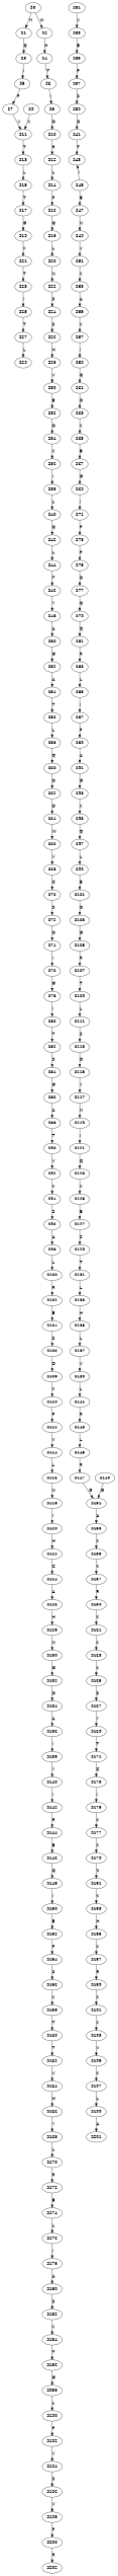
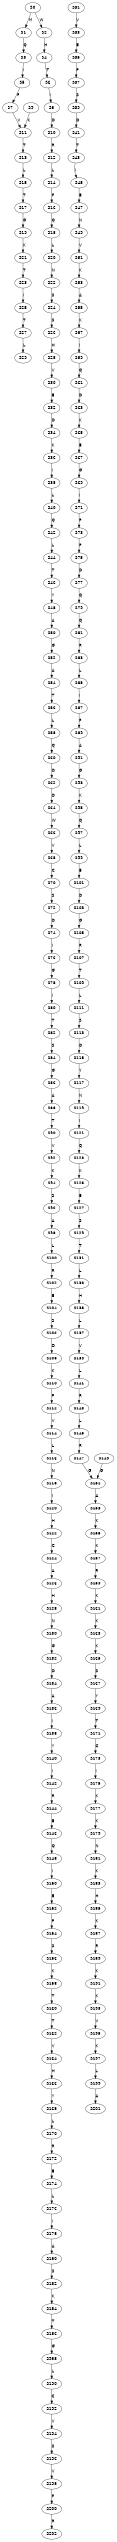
  strict digraph {
    fontname="DejaVu Sans"
    node [fontname="DejaVu Sans"]
    edge [fontname="DejaVu Sans"]
    S0
    S1
    S2
    S3
    S4
    S5
    S6
    S7
    S8
    S11
    S10
    S9
    S12
    S13
    S14
    S15
    S16
    S17
    S18
    S19
    S20
    S21
    S22
    S23
    S24
    S25
    S26
    S27
    S28
    S29
    S30
    S32
    S31
    S33
    S34
    S35
    S36
    S37
    S38
    S39
    S40
    S41
    S42
    S43
    S44
    S45
    S46
    S47
    S48
    S49
    S50
    S51
    S52
    S53
    S54
    S55
    S56
    S57
    S58
    S59
    S60
    S61
    S62
    S63
    S64
    S65
    S66
    S67
    S68
    S69
    S70
    S71
    S72
    S73
    S74
    S75
    S76
    S77
    S78
    S79
    S80
    S81
    S82
    S83
    S84
    S85
    S86
    S87
    S88
    S89
    S90
    S91
    S92
    S93
    S94
    S95
    S96
    S97
    S98
    S99
    S100
    S101
    S102
    S103
    S104
    S105
    S106
    S107
    S108
    S109
    S110
    S111
    S112
    S113
    S114
    S115
    S116
    S117
    S118
    S119
    S120
    S121
    S122
    S123
    S124
    S125
    S126
    S127
    S128
    S129
    S130
    S131
    S132
    S133
    S134
    S135
    S136
    S137
    S138
    S139
    S140
    S141
    S142
    S143
    S144
    S145
    S146
    S147
    S148
    S151
    S150
    S149
    S152
    S153
    S154
    S155
    S156
    S157
    S158
    S159
    S160
    S161
    S162
    S163
    S164
    S165
    S166
    S167
    S168
    S169
    S170
    S171
    S172
    S173
    S174
    S175
    S176
    S177
    S178
    S179
    S180
    S181
    S182
    S183
    S184
    S185
    S186
    S187
    n189 [label=S988]
    S189
    S190
    S191
    S192
    S193
    S194
    S195
    S196
    S197
    S198
    S199
    S200
    S201
    S202
    S0 -> S1 [label=M]
    S0 -> S2 [label=W]
    S1 -> S3 [label=Q]
    S2 -> S4 [label=H]
    S3 -> S5 [label=I]
    S4 -> S6 [label=T]
    S5 -> S7 [label=F]
    S6 -> S8 [label=I]
    S7 -> S11 [label=V]
    S8 -> S10 [label=D]
    S11 -> S13 [label=T]
    S10 -> S12 [label=R]
    S9 -> S11 [label=K]
    S12 -> S14 [label=L]
    S13 -> S15 [label=L]
    S14 -> S16 [label=F]
    S15 -> S17 [label=T]
    S16 -> S18 [label=Q]
    S17 -> S19 [label=G]
    S18 -> S20 [label=L]
    S19 -> S21 [label=K]
    S20 -> S22 [label=N]
    S21 -> S23 [label=T]
    S22 -> S24 [label=S]
    S23 -> S25 [label=I]
    S24 -> S26 [label=S]
    S25 -> S27 [label=T]
    S26 -> S28 [label=H]
    S27 -> S29 [label=L]
    S28 -> S30 [label=V]
    S30 -> S32 [label=E]
    S32 -> S34 [label=D]
    S31 -> S33 [label=V]
    S33 -> S35 [label=E]
    S34 -> S36 [label=K]
    S35 -> S37 [label=P]
    S36 -> S38 [label=I]
    S37 -> S39 [label=S]
    S38 -> S40 [label=L]
    S39 -> S41 [label=D]
    S40 -> S42 [label=Q]
    S41 -> S43 [label=T]
    S42 -> S44 [label=L]
-   S45 -> S43 [label=I]
+   S43 -> S45 [label=I]
    S44 -> S46 [label=T]
    S45 -> S47 [label=E]
    S46 -> S48 [label=Y]
    S47 -> S49 [label=N]
    S48 -> S50 [label=A]
    S49 -> S51 [label=V]
    S50 -> S52 [label=G]
    S51 -> S53 [label=K]
    S52 -> S54 [label=A]
    S53 -> S55 [label=A]
    S54 -> S56 [label=T]
    S55 -> S57 [label=K]
    S56 -> S58 [label=L]
    S57 -> S59 [label=I]
    S58 -> S60 [label=Q]
    S59 -> S61 [label=Q]
    S60 -> S62 [label=D]
    S61 -> S63 [label=D]
    S62 -> S64 [label=D]
    S63 -> S65 [label=K]
    S64 -> S66 [label=W]
    S65 -> S67 [label=E]
    S66 -> S68 [label=V]
    S67 -> S69 [label=G]
    S68 -> S70 [label=C]
    S69 -> S71 [label=I]
    S70 -> S72 [label=S]
    S71 -> S73 [label=P]
    S72 -> S74 [label=D]
    S73 -> S75 [label=P]
    S74 -> S76 [label=I]
    S75 -> S77 [label=D]
    S76 -> S78 [label=G]
    S77 -> S79 [label=Q]
    S78 -> S80 [label=I]
    S79 -> S81 [label=Q]
    S80 -> S82 [label=T]
    S81 -> S83 [label=R]
    S82 -> S84 [label=S]
    S83 -> S85 [label=L]
    S84 -> S86 [label=G]
    S85 -> S87 [label=I]
    S86 -> S88 [label=A]
    S87 -> S89 [label=F]
    S88 -> S90 [label=T]
    S89 -> S91 [label=A]
    S90 -> S92 [label=V]
    S91 -> S93 [label=G]
    S92 -> S94 [label=K]
    S93 -> S95 [label=K]
    S94 -> S96 [label=S]
    S95 -> S97 [label=Q]
    S96 -> S98 [label=A]
    S97 -> S99 [label=L]
    S98 -> S100 [label=L]
    S99 -> S101 [label=E]
    S100 -> S102 [label=R]
    S101 -> S103 [label=D]
    S102 -> S104 [label=E]
    S103 -> S105 [label=G]
    S104 -> S106 [label=S]
    S105 -> S107 [label=R]
    S106 -> S108 [label=D]
    S107 -> S109 [label=T]
    S108 -> S110 [label=K]
    S109 -> S111 [label=L]
    S110 -> S112 [label=P]
    S111 -> S113 [label=S]
    S112 -> S114 [label=V]
    S113 -> S115 [label=D]
    S114 -> S116 [label=L]
    S115 -> S117 [label=Y]
    S116 -> S118 [label=N]
    S117 -> S119 [label=N]
    S118 -> S120 [label=I]
    S119 -> S121 [label=I]
    S120 -> S122 [label=H]
    S121 -> S123 [label=Q]
    S122 -> S124 [label=C]
    S123 -> S125 [label=K]
    S124 -> S126 [label=A]
    S125 -> S127 [label=E]
    S126 -> S128 [label=H]
    S127 -> S129 [label=S]
    S128 -> S130 [label=N]
    S129 -> S131 [label=T]
    S130 -> S132 [label=G]
    S131 -> S133 [label=L]
    S132 -> S134 [label=D]
    S133 -> S135 [label=H]
    S134 -> S136 [label=A]
    S135 -> S137 [label=L]
    S136 -> S138 [label=I]
    S137 -> S139 [label=V]
    S138 -> S140 [label=Y]
    S139 -> S141 [label=L]
    S140 -> S142 [label=I]
    S141 -> S143 [label=R]
    S142 -> S144 [label=R]
    S143 -> S145 [label=L]
    S144 -> S146 [label=E]
    S145 -> S147 [label=R]
    S146 -> S148 [label=Q]
    S147 -> S151 [label=G]
    S148 -> S150 [label=I]
    S151 -> S153 [label=A]
    S150 -> S152 [label=E]
    S149 -> S151 [label=G]
    S152 -> S154 [label=P]
    S153 -> S155 [label=K]
    S154 -> S156 [label=S]
    S155 -> S157 [label=K]
    S156 -> S158 [label=K]
    S157 -> S159 [label=R]
    S158 -> S160 [label=T]
    S159 -> S161 [label=K]
    S160 -> S162 [label=T]
    S161 -> S163 [label=K]
    S162 -> S164 [label=V]
    S163 -> S165 [label=K]
    S164 -> S166 [label=H]
    S165 -> S167 [label=S]
    S166 -> S168 [label=Y]
    S167 -> S169 [label=Y]
    S168 -> S170 [label=L]
    S169 -> S171 [label=T]
    S170 -> S172 [label=R]
    S171 -> S173 [label=C]
    S172 -> S174 [label=E]
    S173 -> S175 [label=I]
    S174 -> S176 [label=L]
    S175 -> S177 [label=K]
    S176 -> S178 [label=I]
    S177 -> S179 [label=K]
    S178 -> S180 [label=A]
    S179 -> S181 [label=N]
    S180 -> S182 [label=S]
    S181 -> S183 [label=K]
    S182 -> S184 [label=K]
    S183 -> S185 [label=H]
    S184 -> S186 [label=T]
    S185 -> S187 [label=K]
    S186 -> n189 [label=G]
    S187 -> S189 [label=R]
    n189 -> S190 [label=L]
    S189 -> S191 [label=K]
-   S190 -> S192 [label=P]
+   S190 -> S192 [label=C]
    S191 -> S193 [label=K]
    S192 -> S194 [label=V]
    S193 -> S195 [label=V]
    S194 -> S196 [label=S]
    S195 -> S197 [label=K]
    S196 -> S198 [label=V]
    S197 -> S199 [label=L]
    S198 -> S200 [label=F]
    S199 -> S201 [label=A]
    S200 -> S202 [label=R]
  }
